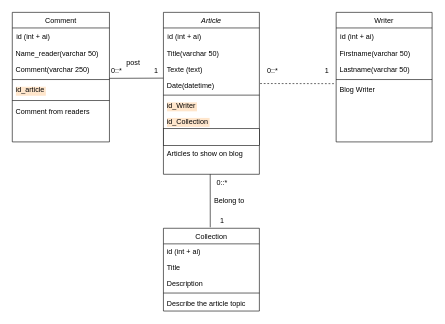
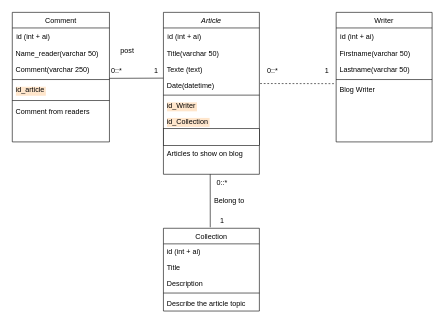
  <mxCell id="0" />
  <mxCell id="1" parent="0" />
  <mxCell id="2" value="Article" style="swimlane;fontStyle=2;align=center;verticalAlign=top;childLayout=stackLayout;horizontal=1;startSize=26;horizontalStack=0;resizeParent=1;resizeLast=0;collapsible=1;marginBottom=0;rounded=0;shadow=0;strokeWidth=1;" parent="1" vertex="1"><mxGeometry x="272" y="20" width="160" height="270" as="geometry"><mxRectangle x="230" y="140" width="160" height="26" as="alternateBounds" /></mxGeometry></mxCell>
  <mxCell id="3" value="&lt;div align=&quot;left&quot;&gt;id (int + ai)&lt;/div&gt;" style="text;html=1;strokeColor=none;fillColor=none;align=left;verticalAlign=middle;whiteSpace=wrap;rounded=0;spacingLeft=5;" vertex="1" parent="2"><mxGeometry y="26" width="160" height="30" as="geometry" /></mxCell>
  <mxCell id="4" value="Title(varchar 50)" style="text;align=left;verticalAlign=top;spacingLeft=4;spacingRight=4;overflow=hidden;rotatable=0;points=[[0,0.5],[1,0.5]];portConstraint=eastwest;" parent="2" vertex="1"><mxGeometry y="56" width="160" height="26" as="geometry" /></mxCell>
  <mxCell id="5" value="Texte (text)" style="text;align=left;verticalAlign=top;spacingLeft=4;spacingRight=4;overflow=hidden;rotatable=0;points=[[0,0.5],[1,0.5]];portConstraint=eastwest;rounded=0;shadow=0;html=0;" parent="2" vertex="1"><mxGeometry y="82" width="160" height="26" as="geometry" /></mxCell>
  <mxCell id="6" value="Date(datetime)" style="text;align=left;verticalAlign=top;spacingLeft=4;spacingRight=4;overflow=hidden;rotatable=0;points=[[0,0.5],[1,0.5]];portConstraint=eastwest;rounded=0;shadow=0;html=0;" vertex="1" parent="2"><mxGeometry y="108" width="160" height="26" as="geometry" /></mxCell>
  <mxCell id="7" value="" style="line;html=1;strokeWidth=1;align=left;verticalAlign=middle;spacingTop=-1;spacingLeft=3;spacingRight=3;rotatable=0;labelPosition=right;points=[];portConstraint=eastwest;" parent="2" vertex="1"><mxGeometry y="134" width="160" height="8" as="geometry" /></mxCell>
  <mxCell id="8" value="id_Writer" style="text;align=left;verticalAlign=top;spacingLeft=4;spacingRight=4;overflow=hidden;rotatable=0;points=[[0,0.5],[1,0.5]];portConstraint=eastwest;rounded=0;shadow=0;html=0;labelBackgroundColor=#FFE6CC;" vertex="1" parent="2"><mxGeometry y="142" width="160" height="26" as="geometry" /></mxCell>
  <mxCell id="9" value="id_Collection" style="text;align=left;verticalAlign=top;spacingLeft=4;spacingRight=4;overflow=hidden;rotatable=0;points=[[0,0.5],[1,0.5]];portConstraint=eastwest;rounded=0;shadow=0;html=0;labelBackgroundColor=#FFE6CC;" vertex="1" parent="2"><mxGeometry y="168" width="160" height="26" as="geometry" /></mxCell>
  <mxCell id="10" value="" style="rounded=0;whiteSpace=wrap;html=1;align=left;" vertex="1" parent="2"><mxGeometry y="194" width="160" height="28" as="geometry" /></mxCell>
  <mxCell id="11" value="Articles to show on blog" style="text;align=left;verticalAlign=top;spacingLeft=4;spacingRight=4;overflow=hidden;rotatable=0;points=[[0,0.5],[1,0.5]];portConstraint=eastwest;" parent="2" vertex="1"><mxGeometry y="222" width="160" height="26" as="geometry" /></mxCell>
  <mxCell id="12" value="Collection" style="swimlane;fontStyle=0;align=center;verticalAlign=top;childLayout=stackLayout;horizontal=1;startSize=26;horizontalStack=0;resizeParent=1;resizeLast=0;collapsible=1;marginBottom=0;rounded=0;shadow=0;strokeWidth=1;" parent="1" vertex="1"><mxGeometry x="272" y="380" width="160" height="138" as="geometry"><mxRectangle x="130" y="380" width="160" height="26" as="alternateBounds" /></mxGeometry></mxCell>
  <mxCell id="13" value="id (int + ai)" style="text;align=left;verticalAlign=top;spacingLeft=4;spacingRight=4;overflow=hidden;rotatable=0;points=[[0,0.5],[1,0.5]];portConstraint=eastwest;" vertex="1" parent="12"><mxGeometry y="26" width="160" height="26" as="geometry" /></mxCell>
  <mxCell id="14" value="Title" style="text;align=left;verticalAlign=top;spacingLeft=4;spacingRight=4;overflow=hidden;rotatable=0;points=[[0,0.5],[1,0.5]];portConstraint=eastwest;" parent="12" vertex="1"><mxGeometry y="52" width="160" height="26" as="geometry" /></mxCell>
  <mxCell id="15" value="Description" style="text;align=left;verticalAlign=top;spacingLeft=4;spacingRight=4;overflow=hidden;rotatable=0;points=[[0,0.5],[1,0.5]];portConstraint=eastwest;rounded=0;shadow=0;html=0;" parent="12" vertex="1"><mxGeometry y="78" width="160" height="26" as="geometry" /></mxCell>
  <mxCell id="16" value="" style="line;html=1;strokeWidth=1;align=left;verticalAlign=middle;spacingTop=-1;spacingLeft=3;spacingRight=3;rotatable=0;labelPosition=right;points=[];portConstraint=eastwest;" parent="12" vertex="1"><mxGeometry y="104" width="160" height="8" as="geometry" /></mxCell>
  <mxCell id="17" value="Describe the article topic" style="text;align=left;verticalAlign=top;spacingLeft=4;spacingRight=4;overflow=hidden;rotatable=0;points=[[0,0.5],[1,0.5]];portConstraint=eastwest;" parent="12" vertex="1"><mxGeometry y="112" width="160" height="26" as="geometry" /></mxCell>
  <mxCell id="18" value="Writer" style="swimlane;fontStyle=0;align=center;verticalAlign=top;childLayout=stackLayout;horizontal=1;startSize=26;horizontalStack=0;resizeParent=1;resizeLast=0;collapsible=1;marginBottom=0;rounded=0;shadow=0;strokeWidth=1;" parent="1" vertex="1"><mxGeometry x="560" y="20" width="160" height="216" as="geometry"><mxRectangle x="550" y="140" width="160" height="26" as="alternateBounds" /></mxGeometry></mxCell>
  <mxCell id="19" value="&lt;div&gt;id (int + ai)&lt;/div&gt;" style="text;html=1;strokeColor=none;fillColor=none;align=left;verticalAlign=middle;whiteSpace=wrap;rounded=0;spacingLeft=5;" vertex="1" parent="18"><mxGeometry y="26" width="160" height="30" as="geometry" /></mxCell>
  <mxCell id="20" value="Firstname(varchar 50)" style="text;align=left;verticalAlign=top;spacingLeft=4;spacingRight=4;overflow=hidden;rotatable=0;points=[[0,0.5],[1,0.5]];portConstraint=eastwest;rounded=0;shadow=0;html=0;" parent="18" vertex="1"><mxGeometry y="56" width="160" height="26" as="geometry" /></mxCell>
  <mxCell id="21" value="Lastname(varchar 50)" style="text;align=left;verticalAlign=top;spacingLeft=4;spacingRight=4;overflow=hidden;rotatable=0;points=[[0,0.5],[1,0.5]];portConstraint=eastwest;" parent="18" vertex="1"><mxGeometry y="82" width="160" height="26" as="geometry" /></mxCell>
  <mxCell id="22" value="" style="line;html=1;strokeWidth=1;align=left;verticalAlign=middle;spacingTop=-1;spacingLeft=3;spacingRight=3;rotatable=0;labelPosition=right;points=[];portConstraint=eastwest;" parent="18" vertex="1"><mxGeometry y="108" width="160" height="8" as="geometry" /></mxCell>
  <mxCell id="23" value="Blog Writer" style="text;align=left;verticalAlign=top;spacingLeft=4;spacingRight=4;overflow=hidden;rotatable=0;points=[[0,0.5],[1,0.5]];portConstraint=eastwest;" parent="18" vertex="1"><mxGeometry y="116" width="160" height="26" as="geometry" /></mxCell>
  <mxCell id="24" value="0::*" style="text;html=1;strokeColor=none;fillColor=none;align=center;verticalAlign=middle;whiteSpace=wrap;rounded=0;" vertex="1" parent="1"><mxGeometry x="446" y="110" width="16" height="14" as="geometry" /></mxCell>
  <mxCell id="25" value="1" style="text;html=1;strokeColor=none;fillColor=none;align=center;verticalAlign=middle;whiteSpace=wrap;rounded=0;" vertex="1" parent="1"><mxGeometry x="537" y="110" width="16" height="14" as="geometry" /></mxCell>
  <mxCell id="26" value="&lt;div&gt;Belong to&lt;/div&gt;" style="text;html=1;strokeColor=none;fillColor=none;align=center;verticalAlign=middle;whiteSpace=wrap;rounded=0;" vertex="1" parent="1"><mxGeometry x="352" y="320" width="60" height="30" as="geometry" /></mxCell>
  <mxCell id="27" value="0::*" style="text;html=1;strokeColor=none;fillColor=none;align=center;verticalAlign=middle;whiteSpace=wrap;rounded=0;" vertex="1" parent="1"><mxGeometry x="362" y="297" width="16" height="14" as="geometry" /></mxCell>
  <mxCell id="28" value="1" style="text;html=1;strokeColor=none;fillColor=none;align=center;verticalAlign=middle;whiteSpace=wrap;rounded=0;" vertex="1" parent="1"><mxGeometry x="362" y="360" width="16" height="14" as="geometry" /></mxCell>
  <mxCell id="29" value="Comment" style="swimlane;fontStyle=0;align=center;verticalAlign=top;childLayout=stackLayout;horizontal=1;startSize=26;horizontalStack=0;resizeParent=1;resizeLast=0;collapsible=1;marginBottom=0;rounded=0;shadow=0;strokeWidth=1;" vertex="1" parent="1"><mxGeometry x="20" y="20" width="162" height="216" as="geometry"><mxRectangle x="550" y="140" width="160" height="26" as="alternateBounds" /></mxGeometry></mxCell>
  <mxCell id="30" value="&lt;div&gt;id (int + ai)&lt;/div&gt;" style="text;html=1;strokeColor=none;fillColor=none;align=left;verticalAlign=middle;whiteSpace=wrap;rounded=0;spacingLeft=5;" vertex="1" parent="29"><mxGeometry y="26" width="162" height="30" as="geometry" /></mxCell>
  <mxCell id="31" value="Name_reader(varchar 50)" style="text;align=left;verticalAlign=top;spacingLeft=4;spacingRight=4;overflow=hidden;rotatable=0;points=[[0,0.5],[1,0.5]];portConstraint=eastwest;rounded=0;shadow=0;html=0;" vertex="1" parent="29"><mxGeometry y="56" width="162" height="26" as="geometry" /></mxCell>
  <mxCell id="32" value="Comment(varchar 250)" style="text;align=left;verticalAlign=top;spacingLeft=4;spacingRight=4;overflow=hidden;rotatable=0;points=[[0,0.5],[1,0.5]];portConstraint=eastwest;" vertex="1" parent="29"><mxGeometry y="82" width="162" height="26" as="geometry" /></mxCell>
  <mxCell id="33" value="" style="line;html=1;strokeWidth=1;align=left;verticalAlign=middle;spacingTop=-1;spacingLeft=3;spacingRight=3;rotatable=0;labelPosition=right;points=[];portConstraint=eastwest;" vertex="1" parent="29"><mxGeometry y="108" width="162" height="8" as="geometry" /></mxCell>
  <mxCell id="34" value="id_article" style="text;align=left;verticalAlign=top;spacingLeft=4;spacingRight=4;overflow=hidden;rotatable=0;points=[[0,0.5],[1,0.5]];portConstraint=eastwest;labelBackgroundColor=#FFE6CC;" vertex="1" parent="29"><mxGeometry y="116" width="162" height="26" as="geometry" /></mxCell>
  <mxCell id="35" value="" style="line;html=1;strokeWidth=1;align=left;verticalAlign=middle;spacingTop=-1;spacingLeft=3;spacingRight=3;rotatable=0;labelPosition=right;points=[];portConstraint=eastwest;" vertex="1" parent="29"><mxGeometry y="142" width="162" height="10" as="geometry" /></mxCell>
  <mxCell id="36" value="Comment from readers" style="text;align=left;verticalAlign=top;spacingLeft=4;spacingRight=4;overflow=hidden;rotatable=0;points=[[0,0.5],[1,0.5]];portConstraint=eastwest;" vertex="1" parent="29"><mxGeometry y="152" width="162" height="26" as="geometry" /></mxCell>
  <mxCell id="37" value="0::*" style="text;html=1;strokeColor=none;fillColor=none;align=center;verticalAlign=middle;whiteSpace=wrap;rounded=0;" vertex="1" parent="1"><mxGeometry x="186" y="110" width="16" height="14" as="geometry" /></mxCell>
  <mxCell id="38" value="1" style="text;html=1;strokeColor=none;fillColor=none;align=center;verticalAlign=middle;whiteSpace=wrap;rounded=0;" vertex="1" parent="1"><mxGeometry x="252" y="110" width="16" height="14" as="geometry" /></mxCell>
- <mxCell id="39" value="post" style="text;html=1;strokeColor=none;fillColor=none;align=center;verticalAlign=middle;whiteSpace=wrap;rounded=0;" vertex="1" parent="1"><mxGeometry x="202" y="87" width="40" height="34" as="geometry" /></mxCell>
+ <mxCell id="39" value="post" style="text;html=1;strokeColor=none;fillColor=none;align=center;verticalAlign=middle;whiteSpace=wrap;rounded=0;" vertex="1" parent="1"><mxGeometry x="192" y="67" width="40" height="34" as="geometry" /></mxCell>
  <mxCell id="40" value="" style="endArrow=none;html=1;rounded=0;fontColor=#FFE6CC;entryX=-0.013;entryY=0.11;entryDx=0;entryDy=0;entryPerimeter=0;exitX=1.008;exitY=0.41;exitDx=0;exitDy=0;exitPerimeter=0;dashed=1;" edge="1" parent="1" source="6" target="23"><mxGeometry width="50" height="50" relative="1" as="geometry"><mxPoint x="442" y="139" as="sourcePoint" /><mxPoint x="342" y="230" as="targetPoint" /></mxGeometry></mxCell>
  <mxCell id="41" value="" style="endArrow=none;html=1;rounded=0;fontColor=#FFE6CC;exitX=0.488;exitY=-0.012;exitDx=0;exitDy=0;exitPerimeter=0;" edge="1" parent="1" source="12"><mxGeometry width="50" height="50" relative="1" as="geometry"><mxPoint x="362" y="390" as="sourcePoint" /><mxPoint x="350" y="290" as="targetPoint" /></mxGeometry></mxCell>
  <mxCell id="42" value="" style="endArrow=none;html=1;rounded=0;fontColor=#FFE6CC;entryX=-0.002;entryY=0.064;entryDx=0;entryDy=0;entryPerimeter=0;" edge="1" parent="1" target="6"><mxGeometry width="50" height="50" relative="1" as="geometry"><mxPoint x="182" y="130" as="sourcePoint" /><mxPoint x="292" y="110" as="targetPoint" /></mxGeometry></mxCell>
